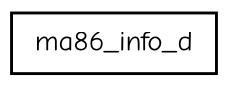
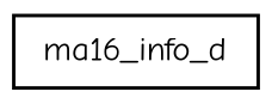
  digraph {
    rankdir=LR
    fontname="Comic Neue"
-   n1 [color=black fillcolor=white fontname="Comic Neue" fontsize=10 height=0.2 label=ma86_info_d shape=record style=filled width=0.4]
+   n1 [color=black fillcolor=white fontname="Comic Neue" fontsize=10 height=0.2 label=ma16_info_d shape=record style=filled width=0.4]
  }
